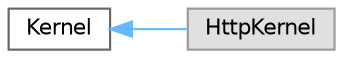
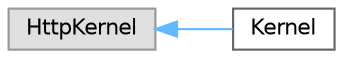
  digraph {
    rankdir=LR
    node [fontname=Helvetica fontsize=10 shape=box style=filled]
    n1 [color=grey60 fillcolor="#E0E0E0" height=0.2 label=HttpKernel width=0.4]
    n2 [color=grey40 fillcolor=white height=0.2 label=Kernel width=0.4]
-   n2 -> n1 [color=steelblue1 dir=back fontname=Helvetica fontsize=10 labelfontname=Helvetica labelfontsize=10 style=solid]
+   n1 -> n2 [color=steelblue1 dir=back fontname=Helvetica fontsize=10 labelfontname=Helvetica labelfontsize=10 style=solid]
  }
